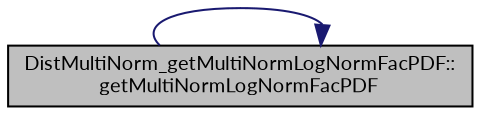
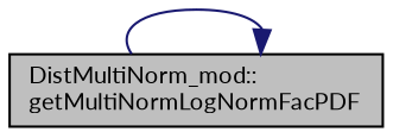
  digraph {
    rankdir=LR
    fontname=Lato
-   n1 [color=black fillcolor=grey75 fontcolor=black fontname=Lato fontsize=10 height=0.2 label="DistMultiNorm_getMultiNormLogNormFacPDF::\lgetMultiNormLogNormFacPDF" shape=record style=filled width=0.4]
+   n1 [color=black fillcolor=grey75 fontcolor=black fontname=Lato fontsize=10 height=0.2 label="DistMultiNorm_mod::\lgetMultiNormLogNormFacPDF" shape=record style=filled width=0.4]
    n1 -> n1 [color=midnightblue fontname=Lato fontsize=10 labelfontname=Helvetica labelfontsize=10 style=solid]
  }
